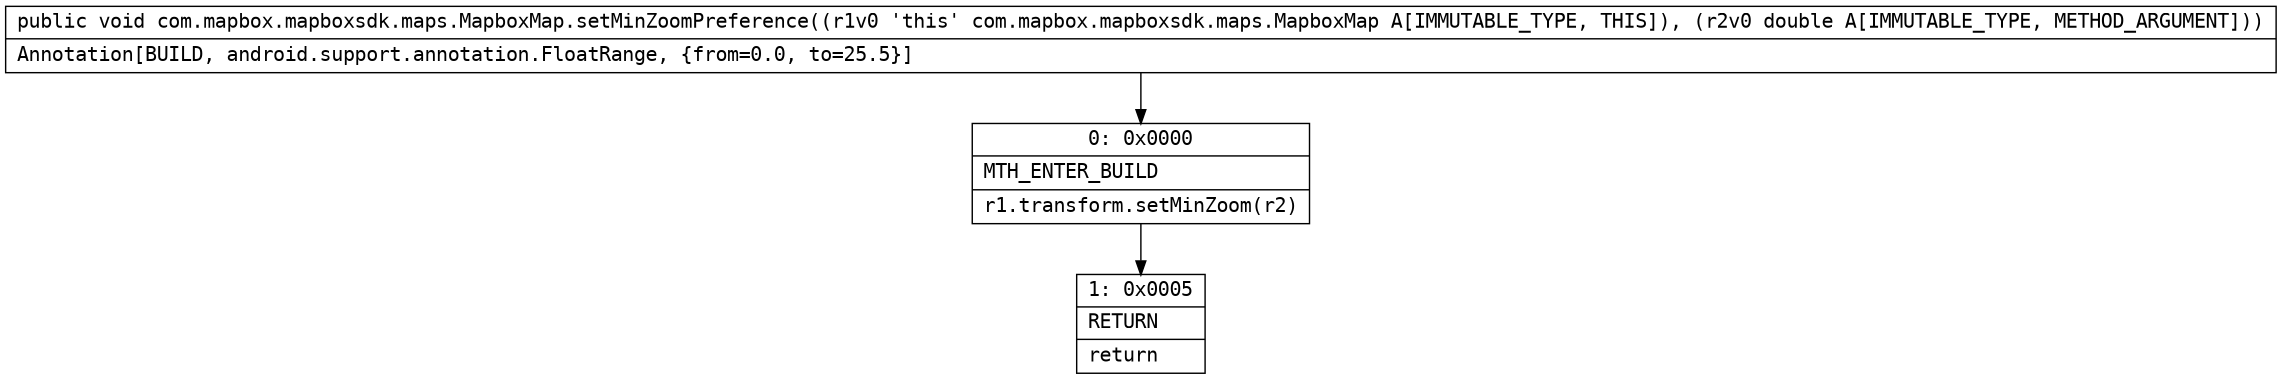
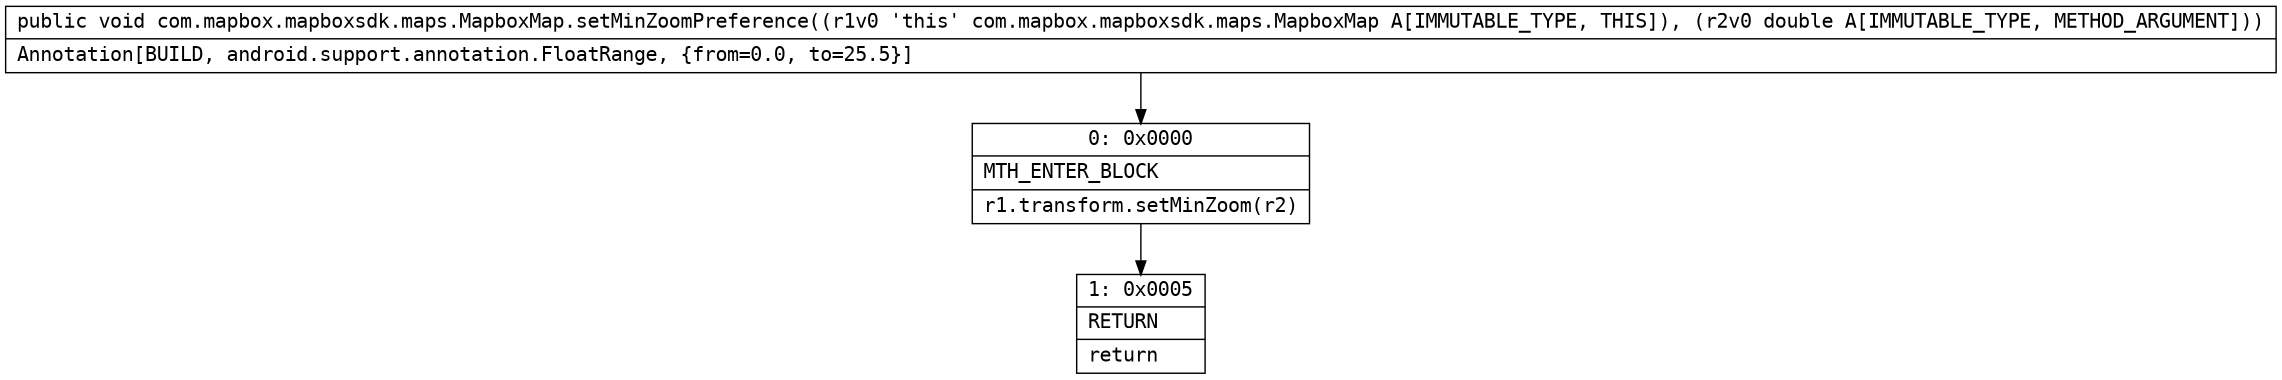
  digraph {
    fontname="DejaVu Sans Mono"
    node [shape=record fontname="DejaVu Sans Mono"]
    edge [fontname="DejaVu Sans Mono"]
-   n1 [label="{0\:\ 0x0000|MTH_ENTER_BUILD\l|r1.transform.setMinZoom(r2)\l}"]
+   n1 [label="{0\:\ 0x0000|MTH_ENTER_BLOCK\l|r1.transform.setMinZoom(r2)\l}"]
    n2 [label="{1\:\ 0x0005|RETURN\l|return\l}"]
    n3 [label="{public void com.mapbox.mapboxsdk.maps.MapboxMap.setMinZoomPreference((r1v0 'this' com.mapbox.mapboxsdk.maps.MapboxMap A[IMMUTABLE_TYPE, THIS]), (r2v0 double A[IMMUTABLE_TYPE, METHOD_ARGUMENT]))  | Annotation[BUILD, android.support.annotation.FloatRange, \{from=0.0, to=25.5\}]\l}"]
    n1 -> n2
    n3 -> n1
  }
